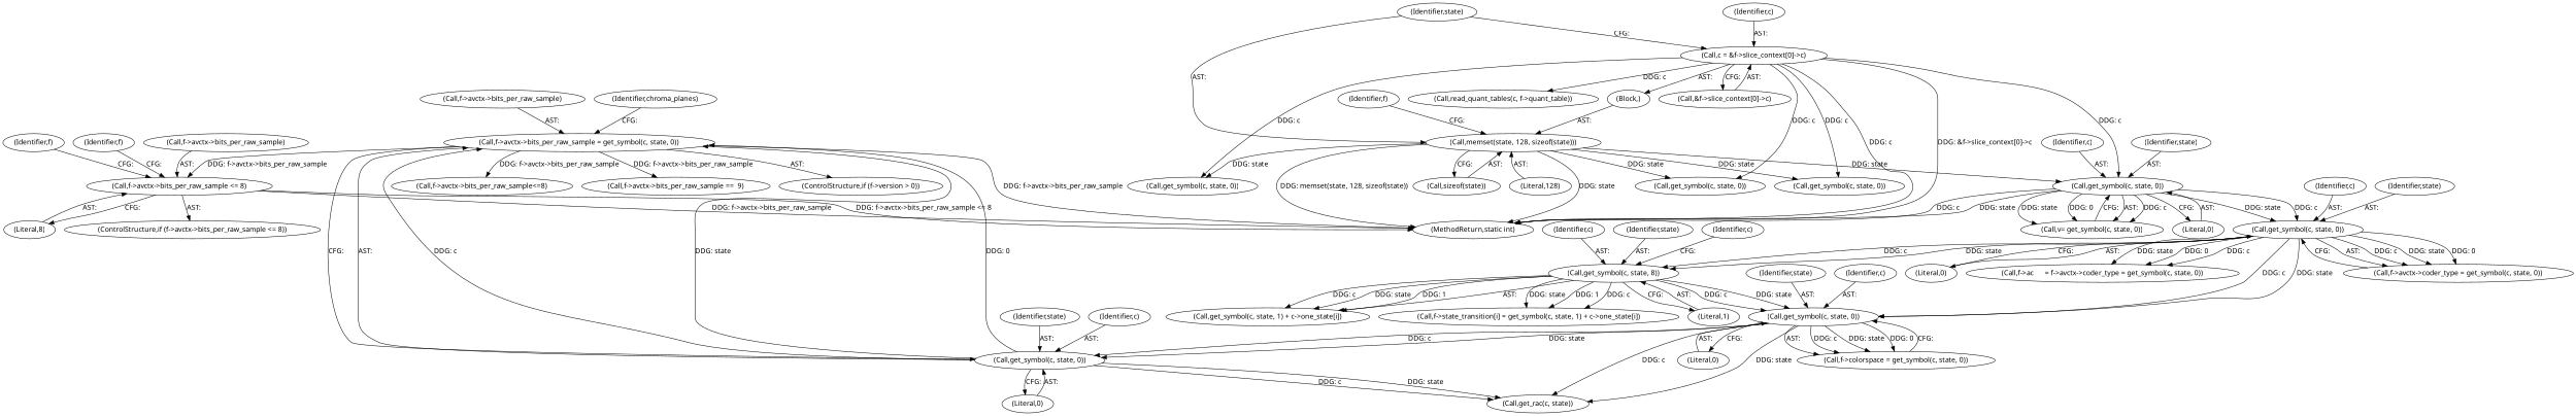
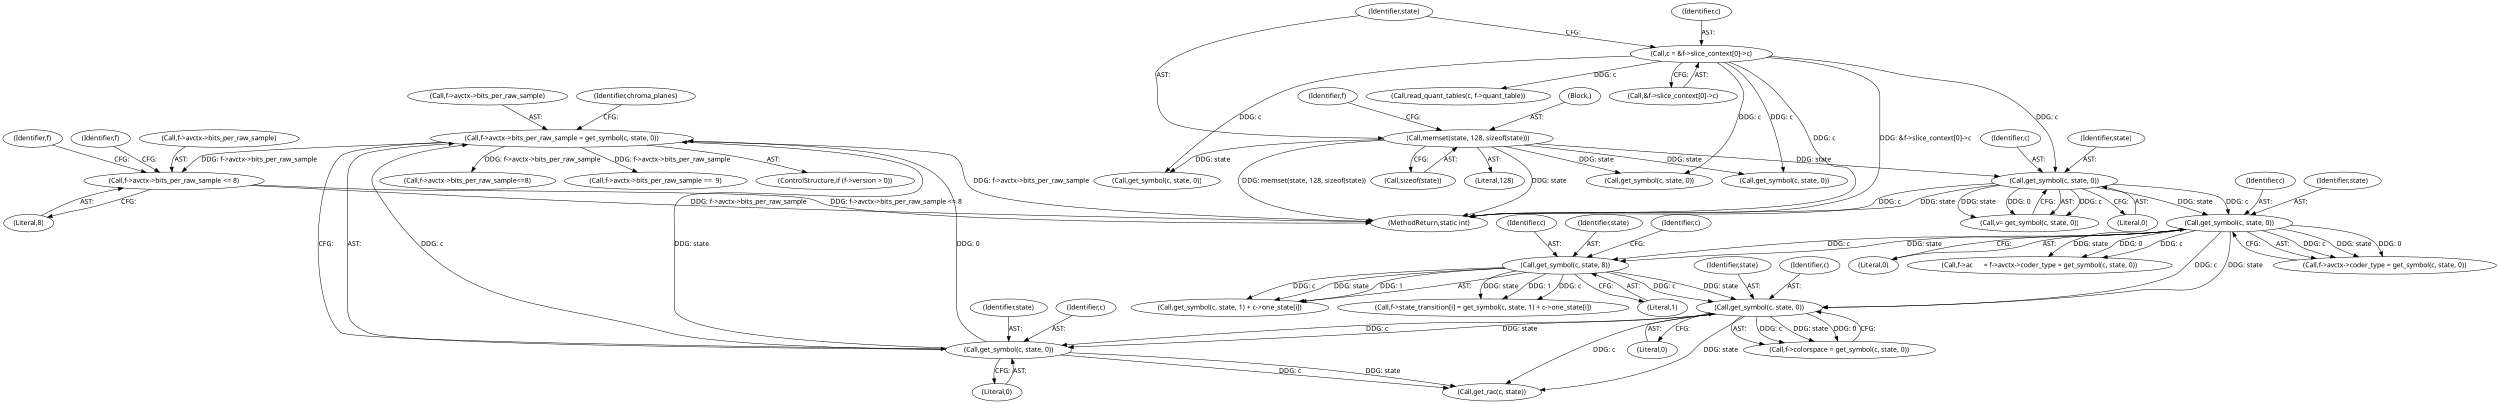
  digraph {
    fontname="Noto Sans"
    node [fontname="Noto Sans"]
    edge [fontname="Noto Sans"]
    n1 [label="(Call,f->avctx->bits_per_raw_sample <= 8)"]
-   n2 [label="(ControlStructure,if (f->avctx->bits_per_raw_sample <= 8))"]
    n3 [label="(MethodReturn,static int)"]
    n4 [label="(Literal,8)"]
    n5 [label="(Call,f->avctx->bits_per_raw_sample = get_symbol(c, state, 0))"]
    n6 [label="(Call,get_symbol(c, state, 0))"]
    n7 [label="(Call,f->avctx->bits_per_raw_sample<=8)"]
    n8 [label="(Call,f->avctx->bits_per_raw_sample ==  9)"]
    n9 [label="(ControlStructure,if (f->version > 0))"]
    n10 [label="(Literal,0)"]
    n11 [label="(Call,get_rac(c, state))"]
    n12 [label="(Call,get_symbol(c, state, 0))"]
    n13 [label="(Call,f->colorspace = get_symbol(c, state, 0))"]
    n14 [label="(Literal,0)"]
    n15 [label="(Call,get_symbol(c, state, 8))"]
    n16 [label="(Literal,1)"]
    n17 [label="(Call,get_symbol(c, state, 1) + c->one_state[i])"]
    n18 [label="(Call,f->state_transition[i] = get_symbol(c, state, 1) + c->one_state[i])"]
    n19 [label="(Call,get_symbol(c, state, 0))"]
    n20 [label="(Call,f->avctx->coder_type = get_symbol(c, state, 0))"]
    n21 [label="(Literal,0)"]
    n22 [label="(Call,f->ac      = f->avctx->coder_type = get_symbol(c, state, 0))"]
    n23 [label="(Call,get_symbol(c, state, 0))"]
    n24 [label="(Call,v= get_symbol(c, state, 0))"]
    n25 [label="(Literal,0)"]
    n26 [label="(Call,c = &f->slice_context[0]->c)"]
    n27 [label="(Call,read_quant_tables(c, f->quant_table))"]
    n28 [label="(Call,get_symbol(c, state, 0))"]
    n29 [label="(Block,)"]
    n30 [label="(Call,&f->slice_context[0]->c)"]
    n31 [label="(Call,get_symbol(c, state, 0))"]
    n32 [label="(Call,get_symbol(c, state, 0))"]
    n33 [label="(Call,memset(state, 128, sizeof(state)))"]
    n34 [label="(Call,sizeof(state))"]
    n35 [label="(Identifier,state)"]
    n36 [label="(Identifier,c)"]
    n37 [label="(Identifier,c)"]
    n38 [label="(Identifier,c)"]
    n39 [label="(Identifier,f)"]
    n40 [label="(Identifier,chroma_planes)"]
    n41 [label="(Identifier,c)"]
    n42 [label="(Call,f->avctx->bits_per_raw_sample)"]
    n43 [label="(Identifier,state)"]
    n44 [label="(Identifier,f)"]
    n45 [label="(Literal,128)"]
    n46 [label="(Identifier,state)"]
    n47 [label="(Identifier,f)"]
    n48 [label="(Identifier,state)"]
    n49 [label="(Identifier,state)"]
    n50 [label="(Identifier,c)"]
    n51 [label="(Identifier,c)"]
    n52 [label="(Identifier,c)"]
    n53 [label="(Identifier,state)"]
    n54 [label="(Call,f->avctx->bits_per_raw_sample)"]
-   n1 -> n2 [label="AST: "]
    n1 -> n3 [label="DDG: f->avctx->bits_per_raw_sample"]
    n1 -> n3 [label="DDG: f->avctx->bits_per_raw_sample <= 8"]
    n1 -> n4 [label="CFG: "]
    n4 -> n1 [label="AST: "]
    n5 -> n1 [label="DDG: f->avctx->bits_per_raw_sample"]
    n5 -> n3 [label="DDG: f->avctx->bits_per_raw_sample"]
    n5 -> n6 [label="CFG: "]
    n5 -> n7 [label="DDG: f->avctx->bits_per_raw_sample"]
    n5 -> n8 [label="DDG: f->avctx->bits_per_raw_sample"]
    n5 -> n9 [label="AST: "]
    n6 -> n5 [label="AST: "]
    n6 -> n5 [label="DDG: c"]
    n6 -> n5 [label="DDG: state"]
    n6 -> n5 [label="DDG: 0"]
    n6 -> n10 [label="CFG: "]
    n6 -> n11 [label="DDG: c"]
    n6 -> n11 [label="DDG: state"]
    n10 -> n6 [label="AST: "]
    n12 -> n6 [label="DDG: c"]
    n12 -> n6 [label="DDG: state"]
    n12 -> n11 [label="DDG: c"]
    n12 -> n11 [label="DDG: state"]
    n12 -> n13 [label="AST: "]
    n12 -> n13 [label="DDG: c"]
    n12 -> n13 [label="DDG: state"]
    n12 -> n13 [label="DDG: 0"]
    n12 -> n14 [label="CFG: "]
    n13 -> n12 [label="CFG: "]
    n14 -> n12 [label="AST: "]
    n15 -> n12 [label="DDG: c"]
    n15 -> n12 [label="DDG: state"]
    n15 -> n16 [label="CFG: "]
    n15 -> n17 [label="AST: "]
    n15 -> n17 [label="DDG: c"]
    n15 -> n17 [label="DDG: state"]
    n15 -> n17 [label="DDG: 1"]
    n15 -> n18 [label="DDG: c"]
    n15 -> n18 [label="DDG: state"]
    n15 -> n18 [label="DDG: 1"]
    n16 -> n15 [label="AST: "]
    n19 -> n12 [label="DDG: c"]
    n19 -> n12 [label="DDG: state"]
    n19 -> n15 [label="DDG: c"]
    n19 -> n15 [label="DDG: state"]
    n19 -> n20 [label="AST: "]
    n19 -> n20 [label="DDG: c"]
    n19 -> n20 [label="DDG: state"]
    n19 -> n20 [label="DDG: 0"]
    n19 -> n21 [label="CFG: "]
    n19 -> n22 [label="DDG: c"]
    n19 -> n22 [label="DDG: state"]
    n19 -> n22 [label="DDG: 0"]
    n20 -> n19 [label="CFG: "]
    n21 -> n19 [label="AST: "]
    n23 -> n3 [label="DDG: state"]
    n23 -> n3 [label="DDG: c"]
    n23 -> n19 [label="DDG: c"]
    n23 -> n19 [label="DDG: state"]
    n23 -> n24 [label="AST: "]
    n23 -> n24 [label="DDG: c"]
    n23 -> n24 [label="DDG: state"]
    n23 -> n24 [label="DDG: 0"]
    n23 -> n25 [label="CFG: "]
    n24 -> n23 [label="CFG: "]
    n25 -> n23 [label="AST: "]
    n26 -> n3 [label="DDG: c"]
    n26 -> n3 [label="DDG: &f->slice_context[0]->c"]
    n26 -> n23 [label="DDG: c"]
    n26 -> n27 [label="DDG: c"]
    n26 -> n28 [label="DDG: c"]
-   n26 -> n29 [label="AST: "]
    n26 -> n30 [label="CFG: "]
    n26 -> n31 [label="DDG: c"]
    n26 -> n32 [label="DDG: c"]
    n29 -> n33 [label="AST: "]
    n30 -> n26 [label="AST: "]
    n33 -> n3 [label="DDG: memset(state, 128, sizeof(state))"]
    n33 -> n3 [label="DDG: state"]
    n33 -> n23 [label="DDG: state"]
    n33 -> n28 [label="DDG: state"]
    n33 -> n31 [label="DDG: state"]
    n33 -> n32 [label="DDG: state"]
    n33 -> n34 [label="CFG: "]
    n34 -> n33 [label="AST: "]
    n35 -> n12 [label="AST: "]
    n36 -> n15 [label="CFG: "]
    n37 -> n19 [label="AST: "]
    n38 -> n15 [label="AST: "]
    n39 -> n1 [label="CFG: "]
    n40 -> n5 [label="CFG: "]
    n41 -> n12 [label="AST: "]
    n42 -> n5 [label="AST: "]
    n43 -> n6 [label="AST: "]
    n44 -> n1 [label="CFG: "]
-   n45 -> n33 [label="AST: "]
+   n33 -> n45 [label="AST: "]
    n46 -> n19 [label="AST: "]
    n47 -> n33 [label="CFG: "]
    n48 -> n15 [label="AST: "]
    n49 -> n23 [label="AST: "]
    n50 -> n23 [label="AST: "]
    n51 -> n6 [label="AST: "]
    n52 -> n26 [label="AST: "]
    n53 -> n26 [label="CFG: "]
    n53 -> n33 [label="AST: "]
    n54 -> n1 [label="AST: "]
  }
